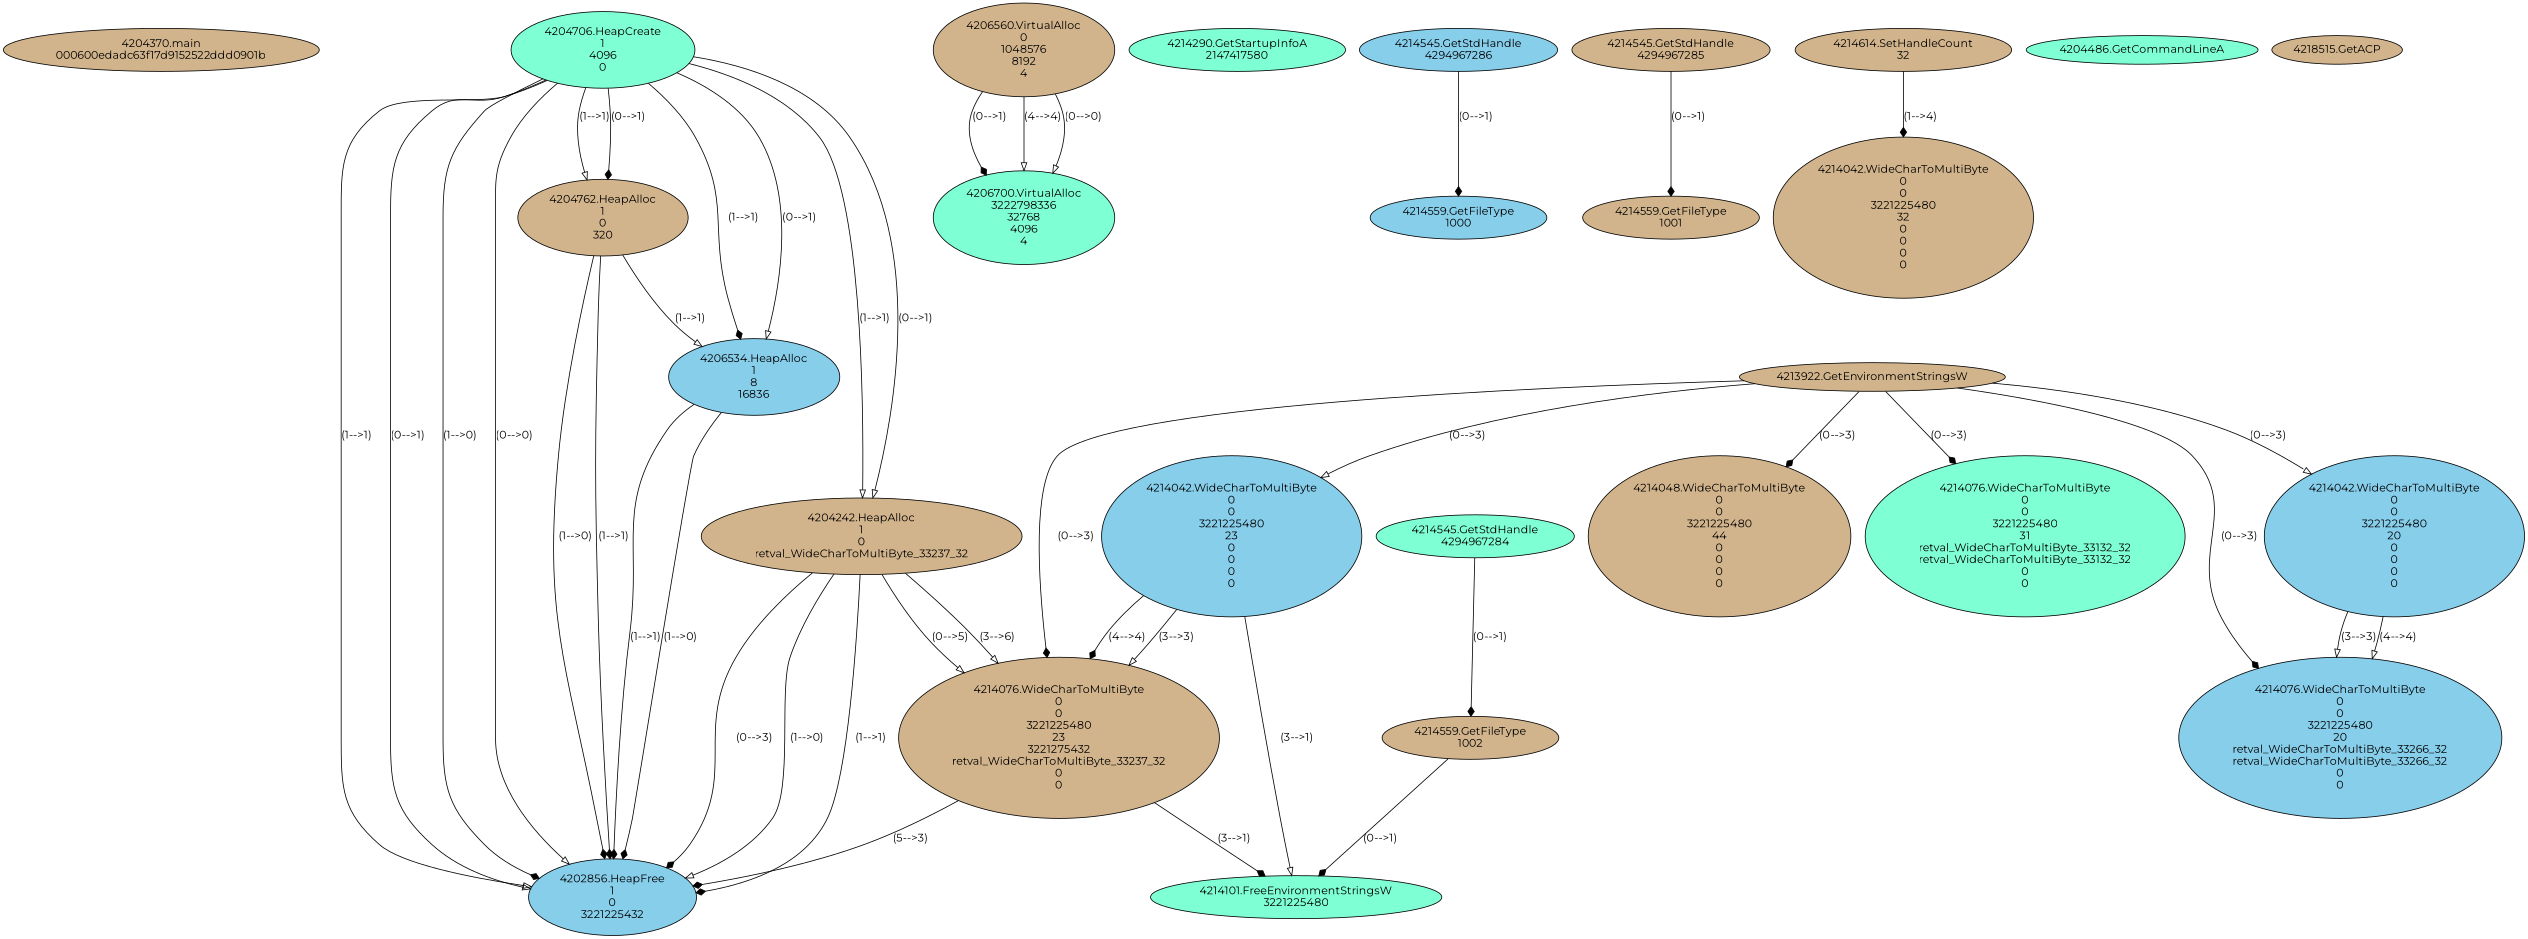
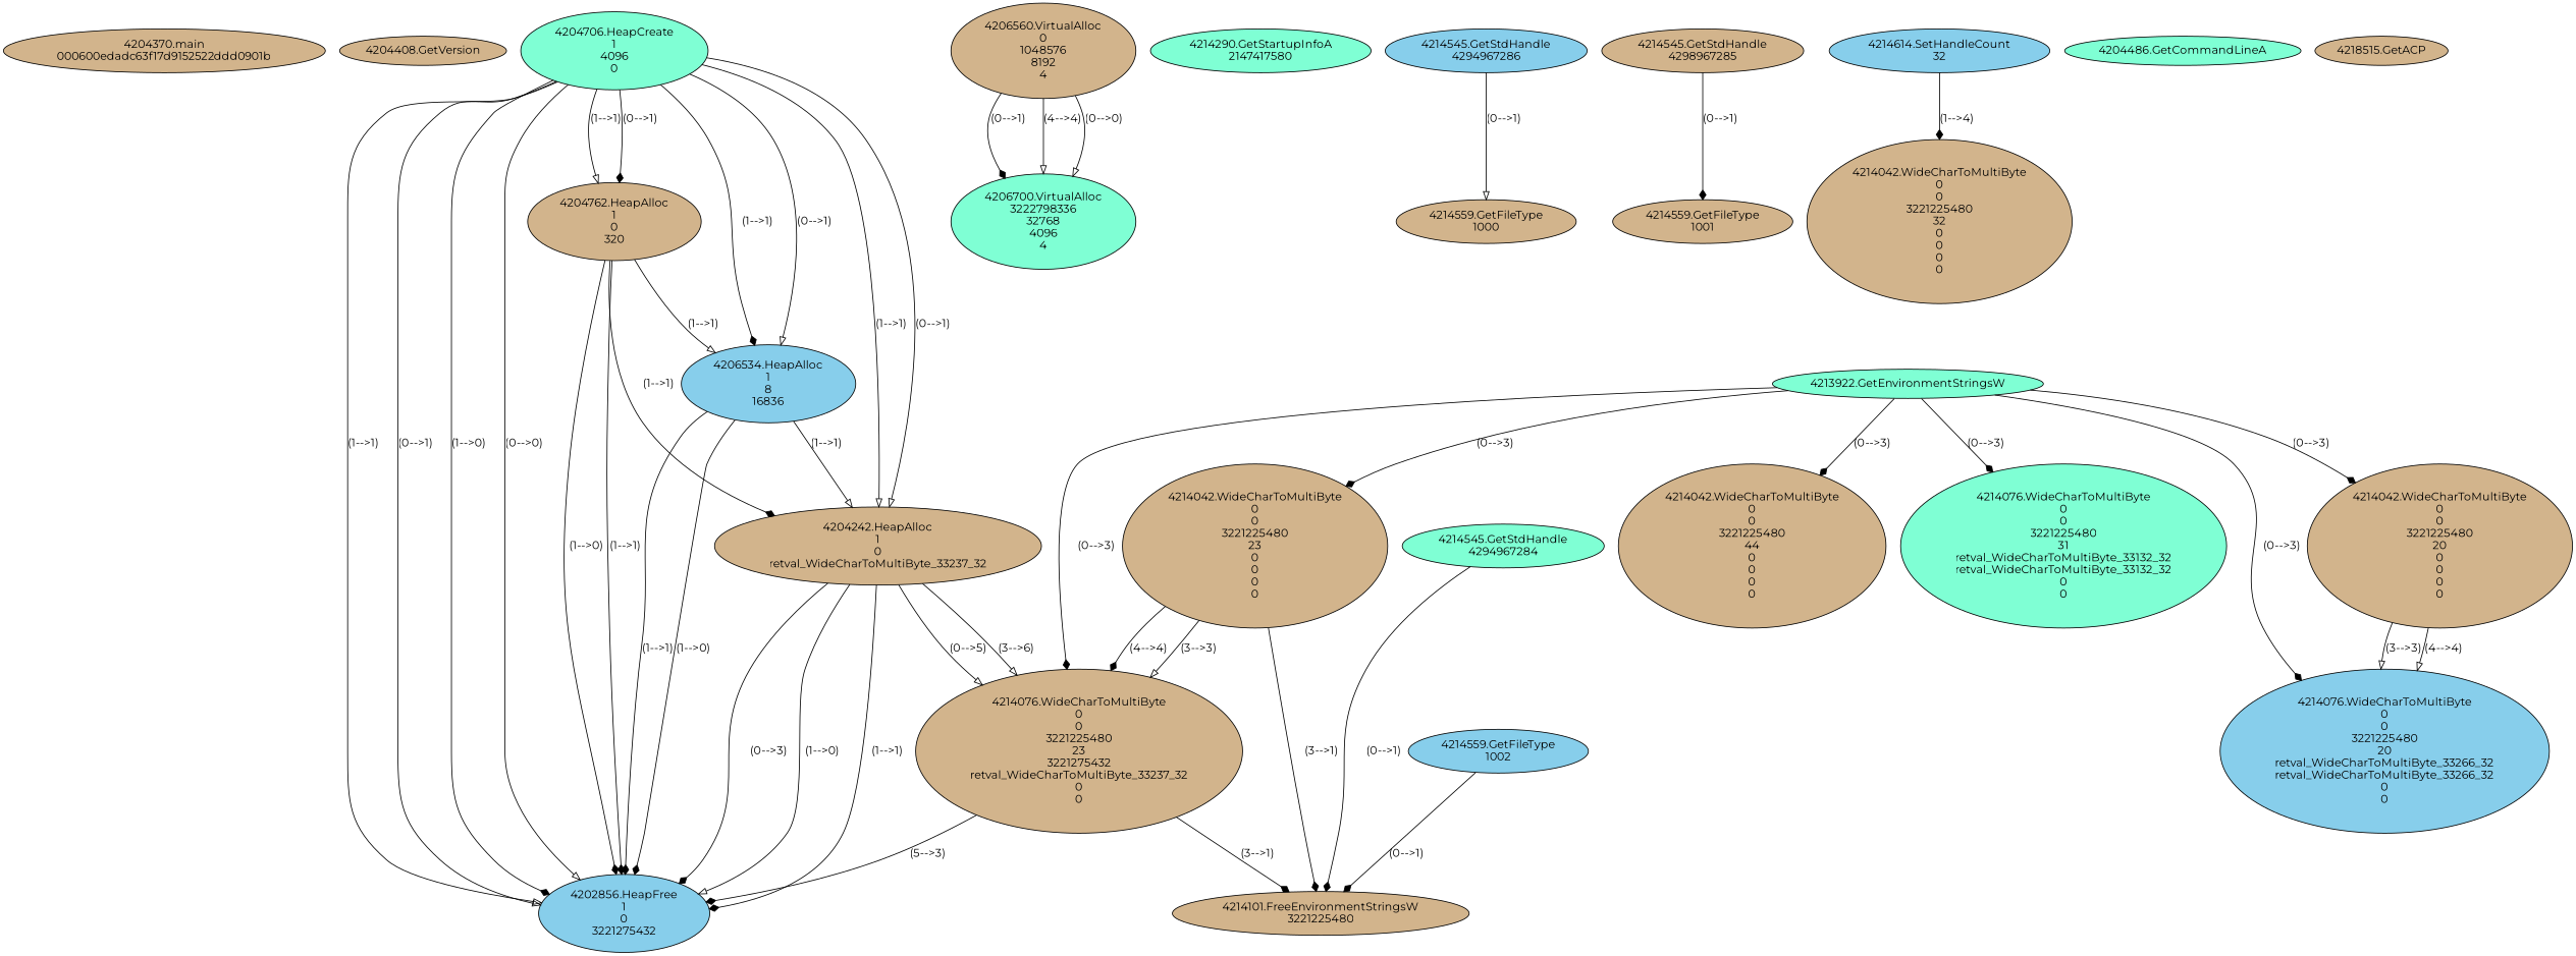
  digraph {
    fontname=Montserrat
    node [fillcolor=tan fontname=Montserrat style=filled]
    edge [arrowhead=diamond fontname=Montserrat]
    n1 [label="4204370.main\n000600edadc63f17d9152522ddd0901b"]
+   n2 [label="4204408.GetVersion\n"]
    n3 [fillcolor=aquamarine label="4204706.HeapCreate\n1\n4096\n0"]
    n4 [label="4204762.HeapAlloc\n1\n0\n320"]
    n5 [fillcolor=skyblue label="4206534.HeapAlloc\n1\n8\n16836"]
    n6 [label="4204242.HeapAlloc\n1\n0\nretval_WideCharToMultiByte_33237_32"]
-   n7 [fillcolor=skyblue label="4202856.HeapFree\n1\n0\n3221225432"]
+   n7 [fillcolor=skyblue label="4202856.HeapFree\n1\n0\n3221275432"]
    n8 [fillcolor=aquamarine label="4206700.VirtualAlloc\n3222798336\n32768\n4096\n4"]
    n9 [label="4214076.WideCharToMultiByte\n0\n0\n3221225480\n23\n3221275432\nretval_WideCharToMultiByte_33237_32\n0\n0"]
    n10 [label="4206560.VirtualAlloc\n0\n1048576\n8192\n4"]
    n11 [fillcolor=aquamarine label="4214290.GetStartupInfoA\n2147417580"]
    n12 [fillcolor=skyblue label="4214545.GetStdHandle\n4294967286"]
-   n13 [fillcolor=skyblue label="4214559.GetFileType\n1000"]
-   n14 [label="4214545.GetStdHandle\n4294967285"]
+   n13 [label="4214559.GetFileType\n1000"]
+   n14 [label="4214545.GetStdHandle\n4298967285"]
    n15 [label="4214559.GetFileType\n1001"]
    n16 [fillcolor=aquamarine label="4214545.GetStdHandle\n4294967284"]
-   n17 [label="4214559.GetFileType\n1002"]
-   n18 [fillcolor=aquamarine label="4214101.FreeEnvironmentStringsW\n3221225480"]
-   n19 [label="4214614.SetHandleCount\n32"]
+   n17 [fillcolor=skyblue label="4214559.GetFileType\n1002"]
+   n18 [label="4214101.FreeEnvironmentStringsW\n3221225480"]
+   n19 [fillcolor=skyblue label="4214614.SetHandleCount\n32"]
    n20 [label="4214042.WideCharToMultiByte\n0\n0\n3221225480\n32\n0\n0\n0\n0"]
    n21 [fillcolor=aquamarine label="4204486.GetCommandLineA\n"]
-   n22 [label="4213922.GetEnvironmentStringsW\n"]
-   n23 [label="4214048.WideCharToMultiByte\n0\n0\n3221225480\n44\n0\n0\n0\n0"]
-   n24 [fillcolor=skyblue label="4214042.WideCharToMultiByte\n0\n0\n3221225480\n23\n0\n0\n0\n0"]
+   n22 [fillcolor=aquamarine label="4213922.GetEnvironmentStringsW\n"]
+   n23 [label="4214042.WideCharToMultiByte\n0\n0\n3221225480\n44\n0\n0\n0\n0"]
+   n24 [label="4214042.WideCharToMultiByte\n0\n0\n3221225480\n23\n0\n0\n0\n0"]
    n25 [fillcolor=aquamarine label="4214076.WideCharToMultiByte\n0\n0\n3221225480\n31\nretval_WideCharToMultiByte_33132_32\nretval_WideCharToMultiByte_33132_32\n0\n0"]
-   n26 [fillcolor=skyblue label="4214042.WideCharToMultiByte\n0\n0\n3221225480\n20\n0\n0\n0\n0"]
+   n26 [label="4214042.WideCharToMultiByte\n0\n0\n3221225480\n20\n0\n0\n0\n0"]
    n27 [fillcolor=skyblue label="4214076.WideCharToMultiByte\n0\n0\n3221225480\n20\nretval_WideCharToMultiByte_33266_32\nretval_WideCharToMultiByte_33266_32\n0\n0"]
    n28 [label="4218515.GetACP\n"]
    n3 -> n4 [arrowhead=onormal label="(1-->1)"]
    n3 -> n4 [label="(0-->1)"]
    n3 -> n5 [label="(1-->1)"]
    n3 -> n5 [arrowhead=onormal label="(0-->1)"]
    n3 -> n6 [arrowhead=onormal label="(1-->1)"]
    n3 -> n6 [arrowhead=onormal label="(0-->1)"]
    n3 -> n7 [arrowhead=onormal label="(1-->1)"]
    n3 -> n7 [arrowhead=onormal label="(0-->1)"]
    n3 -> n7 [label="(1-->0)"]
    n3 -> n7 [arrowhead=onormal label="(0-->0)"]
    n4 -> n5 [arrowhead=onormal label="(1-->1)"]
+   n4 -> n6 [label="(1-->1)"]
    n4 -> n7 [label="(1-->1)"]
    n4 -> n7 [label="(1-->0)"]
+   n5 -> n6 [arrowhead=onormal label="(1-->1)"]
    n5 -> n7 [label="(1-->1)"]
    n5 -> n7 [label="(1-->0)"]
    n6 -> n7 [label="(1-->1)"]
    n6 -> n7 [label="(0-->3)"]
    n6 -> n7 [arrowhead=onormal label="(1-->0)"]
    n6 -> n9 [arrowhead=onormal label="(0-->5)"]
    n6 -> n9 [arrowhead=onormal label="(3-->6)"]
    n9 -> n7 [label="(5-->3)"]
    n9 -> n18 [label="(3-->1)"]
    n10 -> n8 [label="(0-->1)"]
    n10 -> n8 [arrowhead=onormal label="(4-->4)"]
    n10 -> n8 [arrowhead=onormal label="(0-->0)"]
-   n12 -> n13 [label="(0-->1)"]
+   n12 -> n13 [arrowhead=onormal label="(0-->1)"]
    n14 -> n15 [label="(0-->1)"]
-   n16 -> n17 [label="(0-->1)"]
+   n16 -> n18 [label="(0-->1)"]
    n17 -> n18 [label="(0-->1)"]
    n19 -> n20 [label="(1-->4)"]
    n22 -> n9 [label="(0-->3)"]
    n22 -> n23 [label="(0-->3)"]
-   n22 -> n24 [arrowhead=onormal label="(0-->3)"]
+   n22 -> n24 [label="(0-->3)"]
    n22 -> n25 [label="(0-->3)"]
-   n22 -> n26 [arrowhead=onormal label="(0-->3)"]
+   n22 -> n26 [label="(0-->3)"]
    n22 -> n27 [label="(0-->3)"]
    n24 -> n9 [arrowhead=onormal label="(3-->3)"]
    n24 -> n9 [label="(4-->4)"]
-   n24 -> n18 [arrowhead=onormal label="(3-->1)"]
+   n24 -> n18 [label="(3-->1)"]
    n26 -> n27 [arrowhead=onormal label="(3-->3)"]
    n26 -> n27 [arrowhead=onormal label="(4-->4)"]
  }
